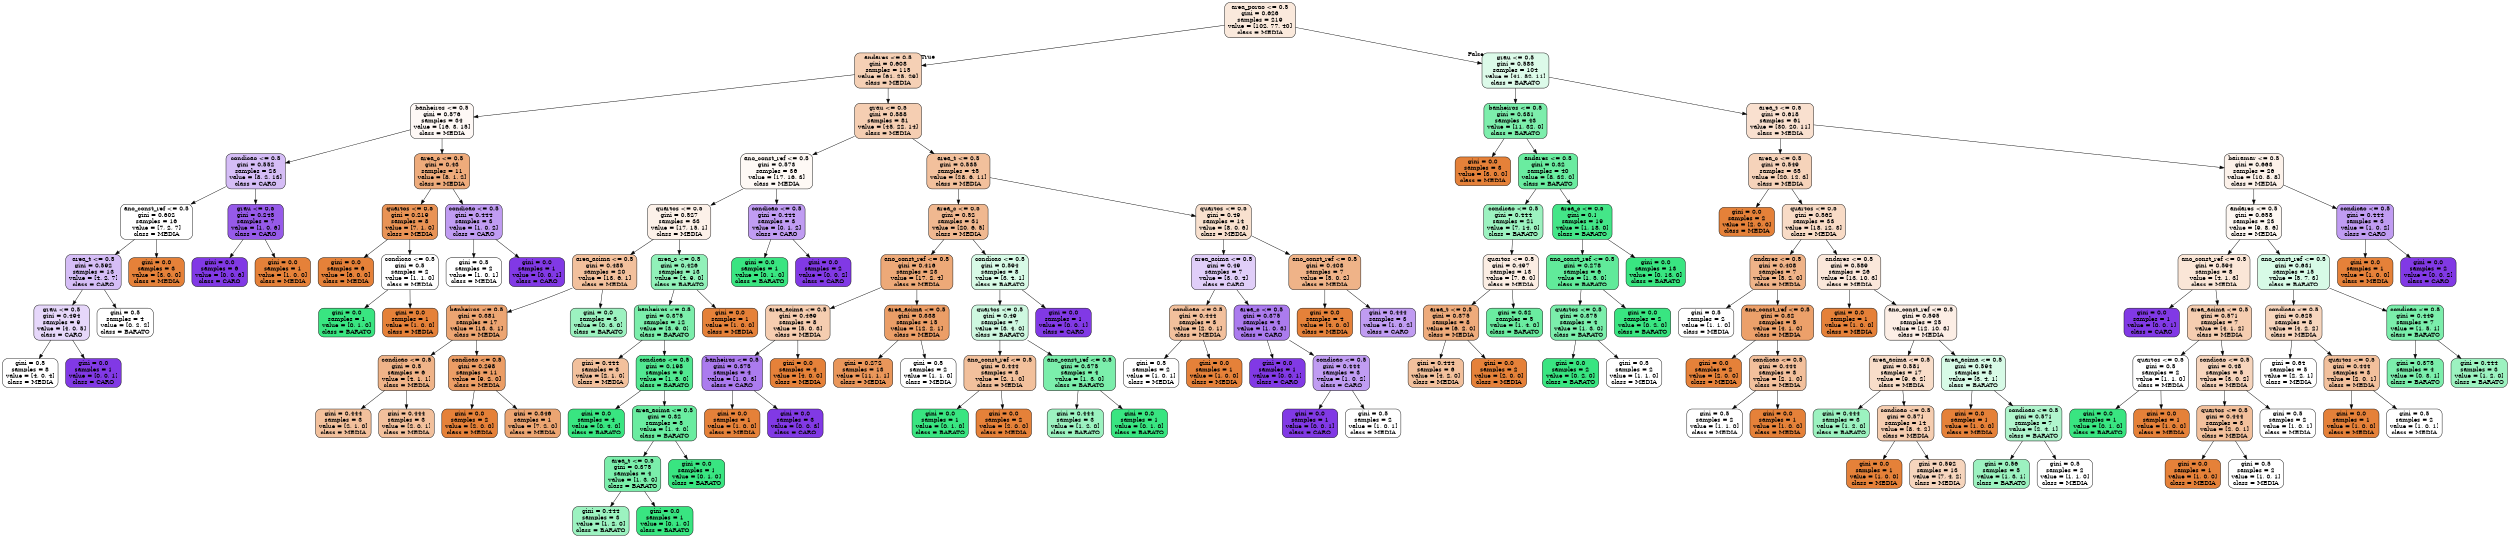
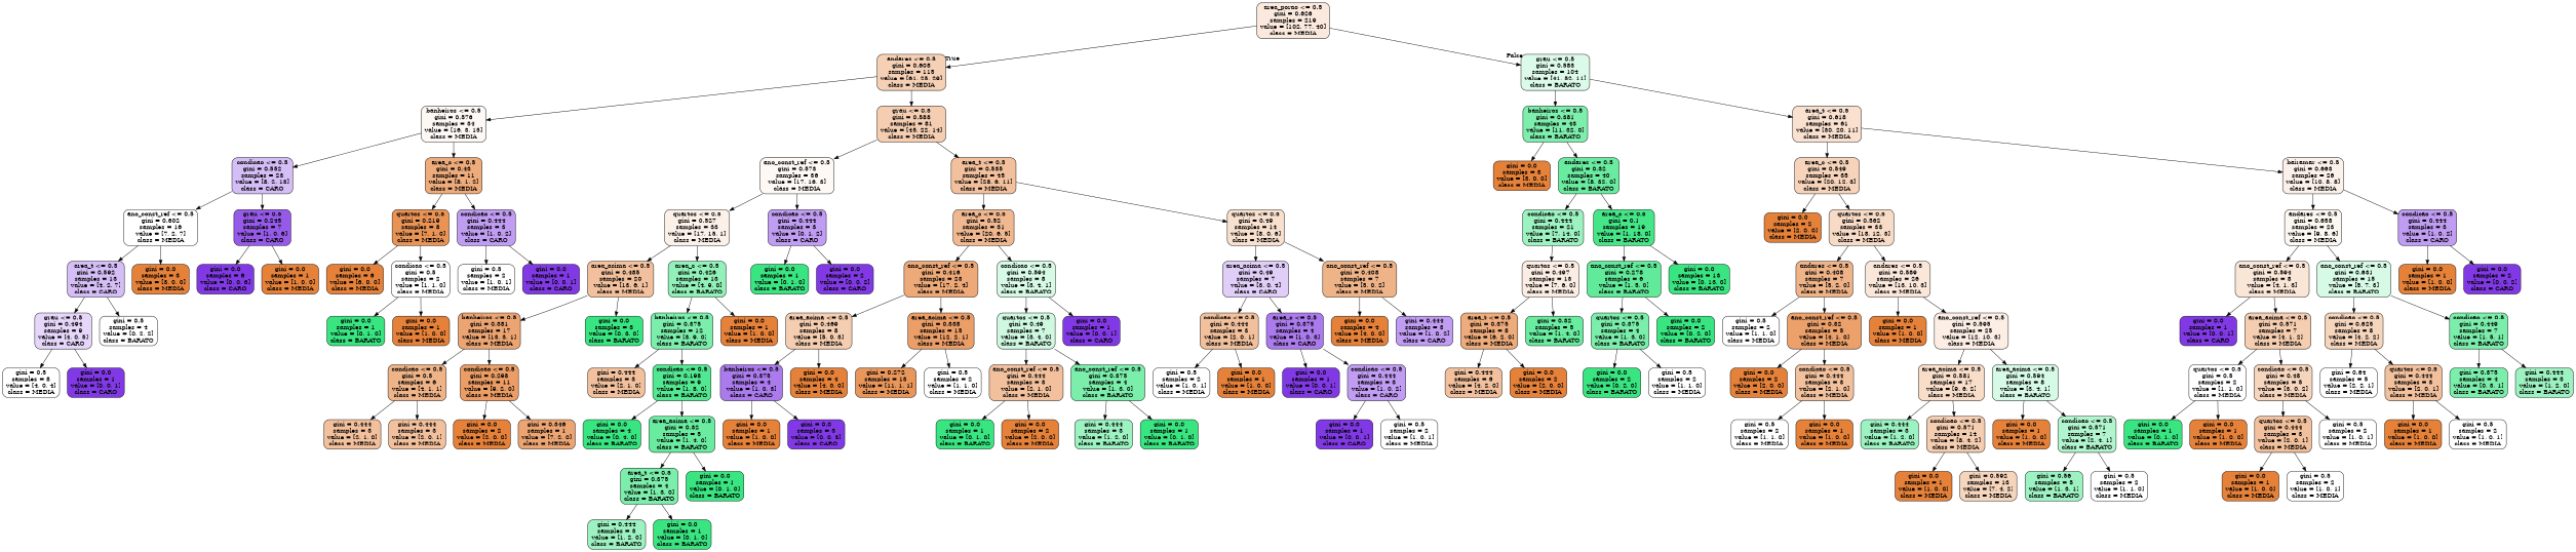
  digraph {
    fontname="DejaVu Serif"
    node [color=black fillcolor="#e58139" fontname="DejaVu Serif" shape=box style="filled, rounded"]
    edge [fontname="DejaVu Serif"]
    n1 [fillcolor="#fae9dc" label="area_porao <= 0.5\ngini = 0.626\nsamples = 219\nvalue = [102, 77, 40]\nclass = MEDIA"]
    n2 [fillcolor="#f5d0b5" label="andares <= 0.5\ngini = 0.608\nsamples = 115\nvalue = [61, 25, 29]\nclass = MEDIA"]
    n3 [fillcolor="#dcfae9" label="grau <= 0.5\ngini = 0.583\nsamples = 104\nvalue = [41, 52, 11]\nclass = BARATO"]
    n4 [fillcolor="#fef8f5" label="banheiros <= 0.5\ngini = 0.576\nsamples = 34\nvalue = [16, 3, 15]\nclass = MEDIA"]
    n5 [fillcolor="#f5ceb2" label="grau <= 0.5\ngini = 0.588\nsamples = 81\nvalue = [45, 22, 14]\nclass = MEDIA"]
    n6 [fillcolor="#7deeac" label="banheiros <= 0.5\ngini = 0.381\nsamples = 43\nvalue = [11, 32, 0]\nclass = BARATO"]
    n7 [fillcolor="#f9e0cf" label="area_t <= 0.5\ngini = 0.618\nsamples = 61\nvalue = [30, 20, 11]\nclass = MEDIA"]
    n8 [fillcolor="#d5bdf6" label="condicao <= 0.5\ngini = 0.552\nsamples = 23\nvalue = [8, 2, 13]\nclass = CARO"]
    n9 [fillcolor="#eeab7b" label="area_c <= 0.5\ngini = 0.43\nsamples = 11\nvalue = [8, 1, 2]\nclass = MEDIA"]
    n10 [fillcolor="#fef9f5" label="ano_const_ref <= 0.5\ngini = 0.573\nsamples = 36\nvalue = [17, 16, 3]\nclass = MEDIA"]
    n11 [fillcolor="#f2c09c" label="area_t <= 0.5\ngini = 0.535\nsamples = 45\nvalue = [28, 6, 11]\nclass = MEDIA"]
    n12 [fillcolor="#ffffff" label="ano_const_ref <= 0.5\ngini = 0.602\nsamples = 16\nvalue = [7, 2, 7]\nclass = MEDIA"]
    n13 [fillcolor="#965ae9" label="grau <= 0.5\ngini = 0.245\nsamples = 7\nvalue = [1, 0, 6]\nclass = CARO"]
    n14 [fillcolor="#e99355" label="quartos <= 0.5\ngini = 0.219\nsamples = 8\nvalue = [7, 1, 0]\nclass = MEDIA"]
    n15 [fillcolor="#c09cf2" label="condicao <= 0.5\ngini = 0.444\nsamples = 3\nvalue = [1, 0, 2]\nclass = CARO"]
    n16 [fillcolor="#d5bdf6" label="area_t <= 0.5\ngini = 0.592\nsamples = 13\nvalue = [4, 2, 7]\nclass = CARO"]
    n17 [label="gini = 0.0\nsamples = 3\nvalue = [3, 0, 0]\nclass = MEDIA"]
    n18 [fillcolor="#8139e5" label="gini = 0.0\nsamples = 6\nvalue = [0, 0, 6]\nclass = CARO"]
    n19 [label="gini = 0.0\nsamples = 1\nvalue = [1, 0, 0]\nclass = MEDIA"]
    n20 [fillcolor="#e6d7fa" label="grau <= 0.5\ngini = 0.494\nsamples = 9\nvalue = [4, 0, 5]\nclass = CARO"]
    n21 [fillcolor="#ffffff" label="gini = 0.5\nsamples = 4\nvalue = [0, 2, 2]\nclass = BARATO"]
    n22 [fillcolor="#ffffff" label="gini = 0.5\nsamples = 8\nvalue = [4, 0, 4]\nclass = MEDIA"]
    n23 [fillcolor="#8139e5" label="gini = 0.0\nsamples = 1\nvalue = [0, 0, 1]\nclass = CARO"]
    n24 [label="gini = 0.0\nsamples = 6\nvalue = [6, 0, 0]\nclass = MEDIA"]
    n25 [fillcolor="#ffffff" label="condicao <= 0.5\ngini = 0.5\nsamples = 2\nvalue = [1, 1, 0]\nclass = MEDIA"]
    n26 [fillcolor="#ffffff" label="gini = 0.5\nsamples = 2\nvalue = [1, 0, 1]\nclass = MEDIA"]
    n27 [fillcolor="#8139e5" label="gini = 0.0\nsamples = 1\nvalue = [0, 0, 1]\nclass = CARO"]
    n28 [fillcolor="#39e581" label="gini = 0.0\nsamples = 1\nvalue = [0, 1, 0]\nclass = BARATO"]
    n29 [label="gini = 0.0\nsamples = 1\nvalue = [1, 0, 0]\nclass = MEDIA"]
    n30 [fillcolor="#fcf1e9" label="quartos <= 0.5\ngini = 0.527\nsamples = 33\nvalue = [17, 15, 1]\nclass = MEDIA"]
    n31 [fillcolor="#c09cf2" label="condicao <= 0.5\ngini = 0.444\nsamples = 3\nvalue = [0, 1, 2]\nclass = CARO"]
    n32 [fillcolor="#f0b890" label="area_c <= 0.5\ngini = 0.52\nsamples = 31\nvalue = [20, 6, 5]\nclass = MEDIA"]
    n33 [fillcolor="#f8e0ce" label="quartos <= 0.5\ngini = 0.49\nsamples = 14\nvalue = [8, 0, 6]\nclass = MEDIA"]
    n34 [fillcolor="#f2c09c" label="area_acima <= 0.5\ngini = 0.485\nsamples = 20\nvalue = [13, 6, 1]\nclass = MEDIA"]
    n35 [fillcolor="#91f1b9" label="area_c <= 0.5\ngini = 0.426\nsamples = 13\nvalue = [4, 9, 0]\nclass = BARATO"]
    n36 [fillcolor="#39e581" label="gini = 0.0\nsamples = 1\nvalue = [0, 1, 0]\nclass = BARATO"]
    n37 [fillcolor="#8139e5" label="gini = 0.0\nsamples = 2\nvalue = [0, 0, 2]\nclass = CARO"]
    n38 [fillcolor="#eca572" label="banheiros <= 0.5\ngini = 0.381\nsamples = 17\nvalue = [13, 3, 1]\nclass = MEDIA"]
-   n39 [fillcolor="#9cf2c0" label="gini = 0.0\nsamples = 3\nvalue = [0, 3, 0]\nclass = BARATO"]
+   n39 [fillcolor="#39e581" label="gini = 0.0\nsamples = 3\nvalue = [0, 3, 0]\nclass = BARATO"]
    n40 [fillcolor="#7beeab" label="banheiros <= 0.5\ngini = 0.375\nsamples = 12\nvalue = [3, 9, 0]\nclass = BARATO"]
    n41 [label="gini = 0.0\nsamples = 1\nvalue = [1, 0, 0]\nclass = MEDIA"]
    n42 [fillcolor="#efb388" label="condicao <= 0.5\ngini = 0.5\nsamples = 6\nvalue = [4, 1, 1]\nclass = MEDIA"]
    n43 [fillcolor="#eb9d65" label="condicao <= 0.5\ngini = 0.298\nsamples = 11\nvalue = [9, 2, 0]\nclass = MEDIA"]
    n44 [fillcolor="#f2c09c" label="gini = 0.444\nsamples = 3\nvalue = [2, 1, 0]\nclass = MEDIA"]
    n45 [fillcolor="#f2c09c" label="gini = 0.444\nsamples = 3\nvalue = [2, 0, 1]\nclass = MEDIA"]
    n46 [label="gini = 0.0\nsamples = 2\nvalue = [2, 0, 0]\nclass = MEDIA"]
    n47 [fillcolor="#eca572" label="gini = 0.346\nsamples = 1\nvalue = [7, 2, 0]\nclass = MEDIA"]
    n48 [fillcolor="#f2c09c" label="gini = 0.444\nsamples = 3\nvalue = [2, 1, 0]\nclass = MEDIA"]
    n49 [fillcolor="#52e891" label="condicao <= 0.5\ngini = 0.198\nsamples = 9\nvalue = [1, 8, 0]\nclass = BARATO"]
    n50 [fillcolor="#39e581" label="gini = 0.0\nsamples = 4\nvalue = [0, 4, 0]\nclass = BARATO"]
    n51 [fillcolor="#6aeca0" label="area_acima <= 0.5\ngini = 0.32\nsamples = 5\nvalue = [1, 4, 0]\nclass = BARATO"]
    n52 [fillcolor="#7beeab" label="area_t <= 0.5\ngini = 0.375\nsamples = 4\nvalue = [1, 3, 0]\nclass = BARATO"]
    n53 [fillcolor="#39e581" label="gini = 0.0\nsamples = 1\nvalue = [0, 1, 0]\nclass = BARATO"]
    n54 [fillcolor="#9cf2c0" label="gini = 0.444\nsamples = 3\nvalue = [1, 2, 0]\nclass = BARATO"]
    n55 [fillcolor="#39e581" label="gini = 0.0\nsamples = 1\nvalue = [0, 1, 0]\nclass = BARATO"]
    n56 [fillcolor="#eda978" label="ano_const_ref <= 0.5\ngini = 0.416\nsamples = 23\nvalue = [17, 2, 4]\nclass = MEDIA"]
    n57 [fillcolor="#d7fae6" label="condicao <= 0.5\ngini = 0.594\nsamples = 8\nvalue = [3, 4, 1]\nclass = BARATO"]
    n58 [fillcolor="#e0cef8" label="area_acima <= 0.5\ngini = 0.49\nsamples = 7\nvalue = [3, 0, 4]\nclass = CARO"]
    n59 [fillcolor="#efb388" label="ano_const_ref <= 0.5\ngini = 0.408\nsamples = 7\nvalue = [5, 0, 2]\nclass = MEDIA"]
    n60 [fillcolor="#f5cdb0" label="area_acima <= 0.5\ngini = 0.469\nsamples = 8\nvalue = [5, 0, 3]\nclass = MEDIA"]
    n61 [fillcolor="#eb9e67" label="area_acima <= 0.5\ngini = 0.338\nsamples = 15\nvalue = [12, 2, 1]\nclass = MEDIA"]
    n62 [fillcolor="#cef8e0" label="quartos <= 0.5\ngini = 0.49\nsamples = 7\nvalue = [3, 4, 0]\nclass = BARATO"]
    n63 [fillcolor="#8139e5" label="gini = 0.0\nsamples = 1\nvalue = [0, 0, 1]\nclass = CARO"]
    n64 [fillcolor="#ab7bee" label="banheiros <= 0.5\ngini = 0.375\nsamples = 4\nvalue = [1, 0, 3]\nclass = CARO"]
    n65 [label="gini = 0.0\nsamples = 4\nvalue = [4, 0, 0]\nclass = MEDIA"]
    n66 [fillcolor="#e9965a" label="gini = 0.272\nsamples = 13\nvalue = [11, 1, 1]\nclass = MEDIA"]
    n67 [fillcolor="#ffffff" label="gini = 0.5\nsamples = 2\nvalue = [1, 1, 0]\nclass = MEDIA"]
    n68 [label="gini = 0.0\nsamples = 1\nvalue = [1, 0, 0]\nclass = MEDIA"]
    n69 [fillcolor="#8139e5" label="gini = 0.0\nsamples = 3\nvalue = [0, 0, 3]\nclass = CARO"]
    n70 [fillcolor="#f2c09c" label="ano_const_ref <= 0.5\ngini = 0.444\nsamples = 3\nvalue = [2, 1, 0]\nclass = MEDIA"]
    n71 [fillcolor="#7beeab" label="ano_const_ref <= 0.5\ngini = 0.375\nsamples = 4\nvalue = [1, 3, 0]\nclass = BARATO"]
    n72 [fillcolor="#39e581" label="gini = 0.0\nsamples = 1\nvalue = [0, 1, 0]\nclass = BARATO"]
    n73 [label="gini = 0.0\nsamples = 2\nvalue = [2, 0, 0]\nclass = MEDIA"]
    n74 [fillcolor="#9cf2c0" label="gini = 0.444\nsamples = 3\nvalue = [1, 2, 0]\nclass = BARATO"]
    n75 [fillcolor="#39e581" label="gini = 0.0\nsamples = 1\nvalue = [0, 1, 0]\nclass = BARATO"]
    n76 [fillcolor="#f2c09c" label="condicao <= 0.5\ngini = 0.444\nsamples = 3\nvalue = [2, 0, 1]\nclass = MEDIA"]
    n77 [fillcolor="#ab7bee" label="area_c <= 0.5\ngini = 0.375\nsamples = 4\nvalue = [1, 0, 3]\nclass = CARO"]
    n78 [label="gini = 0.0\nsamples = 4\nvalue = [4, 0, 0]\nclass = MEDIA"]
    n79 [fillcolor="#c09cf2" label="gini = 0.444\nsamples = 3\nvalue = [1, 0, 2]\nclass = CARO"]
    n80 [fillcolor="#ffffff" label="gini = 0.5\nsamples = 2\nvalue = [1, 0, 1]\nclass = MEDIA"]
    n81 [label="gini = 0.0\nsamples = 1\nvalue = [1, 0, 0]\nclass = MEDIA"]
    n82 [fillcolor="#8139e5" label="gini = 0.0\nsamples = 1\nvalue = [0, 0, 1]\nclass = CARO"]
    n83 [fillcolor="#c09cf2" label="condicao <= 0.5\ngini = 0.444\nsamples = 3\nvalue = [1, 0, 2]\nclass = CARO"]
    n84 [fillcolor="#8139e5" label="gini = 0.0\nsamples = 1\nvalue = [0, 0, 1]\nclass = CARO"]
    n85 [fillcolor="#ffffff" label="gini = 0.5\nsamples = 2\nvalue = [1, 0, 1]\nclass = MEDIA"]
    n86 [label="gini = 0.0\nsamples = 3\nvalue = [3, 0, 0]\nclass = MEDIA"]
    n87 [fillcolor="#6aeca0" label="andares <= 0.5\ngini = 0.32\nsamples = 40\nvalue = [8, 32, 0]\nclass = BARATO"]
    n88 [fillcolor="#f6d3ba" label="area_c <= 0.5\ngini = 0.549\nsamples = 35\nvalue = [20, 12, 3]\nclass = MEDIA"]
    n89 [fillcolor="#fcf1e9" label="bairamar <= 0.5\ngini = 0.663\nsamples = 26\nvalue = [10, 8, 8]\nclass = MEDIA"]
    n90 [fillcolor="#9cf2c0" label="condicao <= 0.5\ngini = 0.444\nsamples = 21\nvalue = [7, 14, 0]\nclass = BARATO"]
    n91 [fillcolor="#44e688" label="area_c <= 0.5\ngini = 0.1\nsamples = 19\nvalue = [1, 18, 0]\nclass = BARATO"]
    n92 [fillcolor="#fbede3" label="quartos <= 0.5\ngini = 0.497\nsamples = 13\nvalue = [7, 6, 0]\nclass = MEDIA"]
    n93 [fillcolor="#61ea9a" label="ano_const_ref <= 0.5\ngini = 0.278\nsamples = 6\nvalue = [1, 5, 0]\nclass = BARATO"]
    n94 [fillcolor="#39e581" label="gini = 0.0\nsamples = 13\nvalue = [0, 13, 0]\nclass = BARATO"]
    n95 [fillcolor="#eeab7b" label="area_t <= 0.5\ngini = 0.375\nsamples = 8\nvalue = [6, 2, 0]\nclass = MEDIA"]
    n96 [fillcolor="#6aeca0" label="gini = 0.32\nsamples = 5\nvalue = [1, 4, 0]\nclass = BARATO"]
    n97 [fillcolor="#f2c09c" label="gini = 0.444\nsamples = 6\nvalue = [4, 2, 0]\nclass = MEDIA"]
    n98 [label="gini = 0.0\nsamples = 2\nvalue = [2, 0, 0]\nclass = MEDIA"]
    n99 [fillcolor="#7beeab" label="quartos <= 0.5\ngini = 0.375\nsamples = 4\nvalue = [1, 3, 0]\nclass = BARATO"]
    n100 [fillcolor="#39e581" label="gini = 0.0\nsamples = 2\nvalue = [0, 2, 0]\nclass = BARATO"]
    n101 [fillcolor="#39e581" label="gini = 0.0\nsamples = 2\nvalue = [0, 2, 0]\nclass = BARATO"]
    n102 [fillcolor="#ffffff" label="gini = 0.5\nsamples = 2\nvalue = [1, 1, 0]\nclass = MEDIA"]
    n103 [label="gini = 0.0\nsamples = 2\nvalue = [2, 0, 0]\nclass = MEDIA"]
    n104 [fillcolor="#f8dbc6" label="quartos <= 0.5\ngini = 0.562\nsamples = 33\nvalue = [18, 12, 3]\nclass = MEDIA"]
    n105 [fillcolor="#fdf7f2" label="andares <= 0.5\ngini = 0.658\nsamples = 23\nvalue = [9, 8, 6]\nclass = MEDIA"]
    n106 [fillcolor="#c09cf2" label="condicao <= 0.5\ngini = 0.444\nsamples = 3\nvalue = [1, 0, 2]\nclass = CARO"]
    n107 [fillcolor="#efb388" label="andares <= 0.5\ngini = 0.408\nsamples = 7\nvalue = [5, 2, 0]\nclass = MEDIA"]
    n108 [fillcolor="#fae7da" label="andares <= 0.5\ngini = 0.589\nsamples = 26\nvalue = [13, 10, 3]\nclass = MEDIA"]
    n109 [fillcolor="#ffffff" label="gini = 0.5\nsamples = 2\nvalue = [1, 1, 0]\nclass = MEDIA"]
    n110 [fillcolor="#eca06a" label="ano_const_ref <= 0.5\ngini = 0.32\nsamples = 5\nvalue = [4, 1, 0]\nclass = MEDIA"]
    n111 [label="gini = 0.0\nsamples = 1\nvalue = [1, 0, 0]\nclass = MEDIA"]
    n112 [fillcolor="#fceee5" label="ano_const_ref <= 0.5\ngini = 0.595\nsamples = 25\nvalue = [12, 10, 3]\nclass = MEDIA"]
    n113 [label="gini = 0.0\nsamples = 2\nvalue = [2, 0, 0]\nclass = MEDIA"]
    n114 [fillcolor="#f2c09c" label="condicao <= 0.5\ngini = 0.444\nsamples = 3\nvalue = [2, 1, 0]\nclass = MEDIA"]
    n115 [fillcolor="#ffffff" label="gini = 0.5\nsamples = 2\nvalue = [1, 1, 0]\nclass = MEDIA"]
    n116 [label="gini = 0.0\nsamples = 1\nvalue = [1, 0, 0]\nclass = MEDIA"]
    n117 [fillcolor="#f8ddc9" label="area_acima <= 0.5\ngini = 0.581\nsamples = 17\nvalue = [9, 6, 2]\nclass = MEDIA"]
    n118 [fillcolor="#d7fae6" label="area_acima <= 0.5\ngini = 0.594\nsamples = 8\nvalue = [3, 4, 1]\nclass = BARATO"]
    n119 [fillcolor="#9cf2c0" label="gini = 0.444\nsamples = 3\nvalue = [1, 2, 0]\nclass = BARATO"]
    n120 [fillcolor="#f5cdb0" label="condicao <= 0.5\ngini = 0.571\nsamples = 14\nvalue = [8, 4, 2]\nclass = MEDIA"]
    n121 [label="gini = 0.0\nsamples = 1\nvalue = [1, 0, 0]\nclass = MEDIA"]
    n122 [fillcolor="#b0f5cd" label="condicao <= 0.5\ngini = 0.571\nsamples = 7\nvalue = [2, 4, 1]\nclass = BARATO"]
    n123 [label="gini = 0.0\nsamples = 1\nvalue = [1, 0, 0]\nclass = MEDIA"]
    n124 [fillcolor="#f6d5bd" label="gini = 0.592\nsamples = 13\nvalue = [7, 4, 2]\nclass = MEDIA"]
    n125 [fillcolor="#9cf2c0" label="gini = 0.56\nsamples = 5\nvalue = [1, 3, 1]\nclass = BARATO"]
    n126 [fillcolor="#ffffff" label="gini = 0.5\nsamples = 2\nvalue = [1, 1, 0]\nclass = MEDIA"]
    n127 [fillcolor="#fae6d7" label="ano_const_ref <= 0.5\ngini = 0.594\nsamples = 8\nvalue = [4, 1, 3]\nclass = MEDIA"]
    n128 [fillcolor="#d7fae6" label="ano_const_ref <= 0.5\ngini = 0.631\nsamples = 15\nvalue = [5, 7, 3]\nclass = BARATO"]
    n129 [label="gini = 0.0\nsamples = 1\nvalue = [1, 0, 0]\nclass = MEDIA"]
    n130 [fillcolor="#8139e5" label="gini = 0.0\nsamples = 2\nvalue = [0, 0, 2]\nclass = CARO"]
    n131 [fillcolor="#8139e5" label="gini = 0.0\nsamples = 1\nvalue = [0, 0, 1]\nclass = CARO"]
    n132 [fillcolor="#f5cdb0" label="area_acima <= 0.5\ngini = 0.571\nsamples = 7\nvalue = [4, 1, 2]\nclass = MEDIA"]
    n133 [fillcolor="#f6d5bd" label="condicao <= 0.5\ngini = 0.625\nsamples = 8\nvalue = [4, 2, 2]\nclass = MEDIA"]
    n134 [fillcolor="#7beeab" label="condicao <= 0.5\ngini = 0.449\nsamples = 7\nvalue = [1, 5, 1]\nclass = BARATO"]
    n135 [fillcolor="#ffffff" label="quartos <= 0.5\ngini = 0.5\nsamples = 2\nvalue = [1, 1, 0]\nclass = MEDIA"]
    n136 [fillcolor="#f6d5bd" label="condicao <= 0.5\ngini = 0.48\nsamples = 5\nvalue = [3, 0, 2]\nclass = MEDIA"]
    n137 [fillcolor="#39e581" label="gini = 0.0\nsamples = 1\nvalue = [0, 1, 0]\nclass = BARATO"]
    n138 [label="gini = 0.0\nsamples = 1\nvalue = [1, 0, 0]\nclass = MEDIA"]
    n139 [fillcolor="#f2c09c" label="quartos <= 0.5\ngini = 0.444\nsamples = 3\nvalue = [2, 0, 1]\nclass = MEDIA"]
    n140 [fillcolor="#ffffff" label="gini = 0.5\nsamples = 2\nvalue = [1, 0, 1]\nclass = MEDIA"]
    n141 [label="gini = 0.0\nsamples = 1\nvalue = [1, 0, 0]\nclass = MEDIA"]
    n142 [fillcolor="#ffffff" label="gini = 0.5\nsamples = 2\nvalue = [1, 0, 1]\nclass = MEDIA"]
    n143 [fillcolor="#ffffff" label="gini = 0.64\nsamples = 5\nvalue = [2, 2, 1]\nclass = MEDIA"]
    n144 [fillcolor="#f2c09c" label="quartos <= 0.5\ngini = 0.444\nsamples = 3\nvalue = [2, 0, 1]\nclass = MEDIA"]
    n145 [fillcolor="#7beeab" label="gini = 0.375\nsamples = 4\nvalue = [0, 3, 1]\nclass = BARATO"]
    n146 [fillcolor="#9cf2c0" label="gini = 0.444\nsamples = 3\nvalue = [1, 2, 0]\nclass = BARATO"]
    n147 [label="gini = 0.0\nsamples = 1\nvalue = [1, 0, 0]\nclass = MEDIA"]
    n148 [fillcolor="#ffffff" label="gini = 0.5\nsamples = 2\nvalue = [1, 0, 1]\nclass = MEDIA"]
    n1 -> n2 [headlabel=True labelangle=45 labeldistance=2.5]
    n1 -> n3 [headlabel=False labelangle=-45 labeldistance=2.5]
    n2 -> n4
    n2 -> n5
    n3 -> n6
    n3 -> n7
    n4 -> n8
    n4 -> n9
    n5 -> n10
    n5 -> n11
    n6 -> n86
    n6 -> n87
    n7 -> n88
    n7 -> n89
    n8 -> n12
    n8 -> n13
    n9 -> n14
    n9 -> n15
    n10 -> n30
    n10 -> n31
    n11 -> n32
    n11 -> n33
    n12 -> n16
    n12 -> n17
    n13 -> n18
    n13 -> n19
    n14 -> n24
    n14 -> n25
    n15 -> n26
    n15 -> n27
    n16 -> n20
    n16 -> n21
    n20 -> n22
    n20 -> n23
    n25 -> n28
    n25 -> n29
    n30 -> n34
    n30 -> n35
    n31 -> n36
    n31 -> n37
    n32 -> n56
    n32 -> n57
    n33 -> n58
    n33 -> n59
    n34 -> n38
    n34 -> n39
    n35 -> n40
    n35 -> n41
    n38 -> n42
    n38 -> n43
    n40 -> n48
    n40 -> n49
    n42 -> n44
    n42 -> n45
    n43 -> n46
    n43 -> n47
    n49 -> n50
    n49 -> n51
    n51 -> n52
    n51 -> n53
    n52 -> n54
    n52 -> n55
    n56 -> n60
    n56 -> n61
    n57 -> n62
    n57 -> n63
    n58 -> n76
    n58 -> n77
    n59 -> n78
    n59 -> n79
    n60 -> n64
    n60 -> n65
    n61 -> n66
    n61 -> n67
    n62 -> n70
    n62 -> n71
    n64 -> n68
    n64 -> n69
    n70 -> n72
    n70 -> n73
    n71 -> n74
    n71 -> n75
    n76 -> n80
    n76 -> n81
    n77 -> n82
    n77 -> n83
    n83 -> n84
    n83 -> n85
    n87 -> n90
    n87 -> n91
    n88 -> n103
    n88 -> n104
    n89 -> n105
    n89 -> n106
    n90 -> n92
    n91 -> n93
    n91 -> n94
    n92 -> n95
    n92 -> n96
    n93 -> n99
    n93 -> n100
    n95 -> n97
    n95 -> n98
    n99 -> n101
    n99 -> n102
    n104 -> n107
    n104 -> n108
    n105 -> n127
    n105 -> n128
    n106 -> n129
    n106 -> n130
    n107 -> n109
    n107 -> n110
    n108 -> n111
    n108 -> n112
    n110 -> n113
    n110 -> n114
    n112 -> n117
    n112 -> n118
    n114 -> n115
    n114 -> n116
    n117 -> n119
    n117 -> n120
    n118 -> n121
    n118 -> n122
    n120 -> n123
    n120 -> n124
    n122 -> n125
    n122 -> n126
    n127 -> n131
    n127 -> n132
    n128 -> n133
    n128 -> n134
    n132 -> n135
    n132 -> n136
    n133 -> n143
    n133 -> n144
    n134 -> n145
    n134 -> n146
    n135 -> n137
    n135 -> n138
    n136 -> n139
    n136 -> n140
    n139 -> n141
    n139 -> n142
    n144 -> n147
    n144 -> n148
  }
